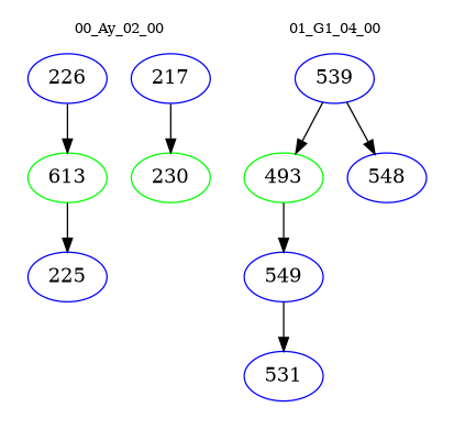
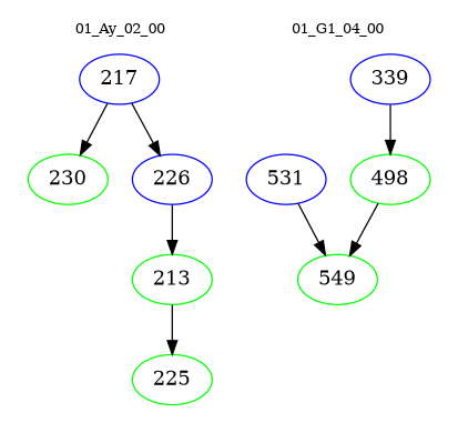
  digraph {
    node [color=blue]
    edge [color=black]
    n1 [label=217]
    n2 [color=green label=230]
    n3 [label=226]
-   n4 [color=green label=613]
-   n5 [label=225]
-   n6 [label=539]
-   n7 [color=green label=493]
-   n8 [label=548]
-   n9 [label=549]
+   n4 [color=green label=213]
+   n5 [color=green label=225]
+   n6 [label=339]
+   n7 [color=green label=498]
+   n9 [color=green label=549]
    n10 [label=531]
    subgraph cluster_1 {
      color=white
      fontsize=10
-     label="00_Ay_02_00"
+     label="01_Ay_02_00"
      n1
      n2
      n3
      n4
      n5
    }
    subgraph cluster_2 {
      color=white
      fontsize=10
      label="01_G1_04_00"
      n6
      n7
-     n8
      n9
      n10
    }
    n1 -> n2
+   n1 -> n3
    n3 -> n4
    n4 -> n5
    n6 -> n7
-   n6 -> n8
    n7 -> n9
-   n9 -> n10
+   n10 -> n9
  }
